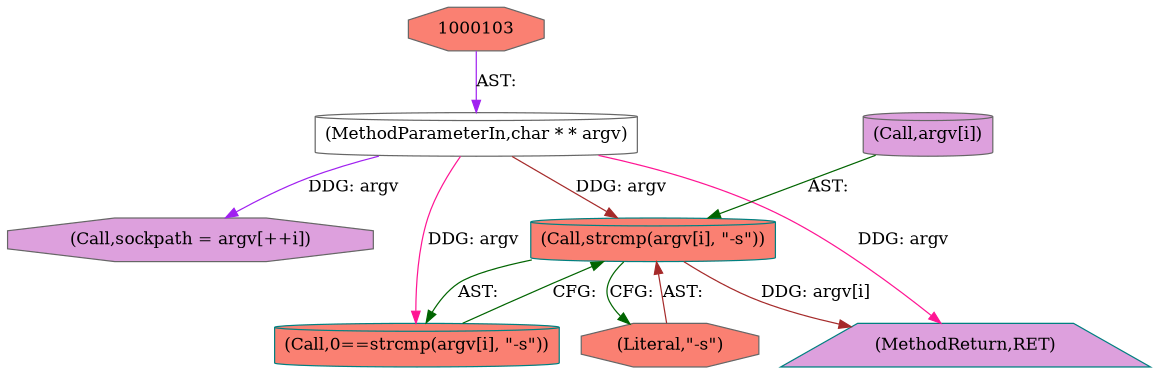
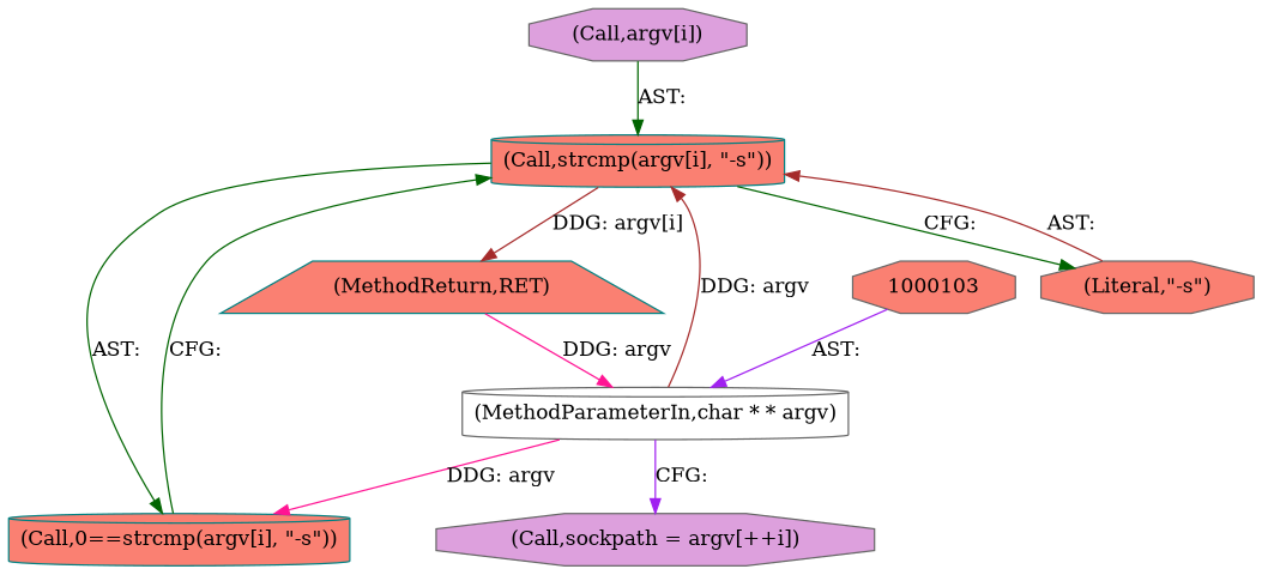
  digraph {
    node [color=gray40 fillcolor=salmon shape=cylinder style=filled]
    edge [color=darkgreen]
    n1 [color=teal label="(Call,strcmp(argv[i], \"-s\"))"]
-   n2 [color=teal fillcolor=plum label="(MethodReturn,RET)" shape=trapezium]
+   n2 [color=teal label="(MethodReturn,RET)" shape=trapezium]
    n3 [label="(Literal,\"-s\")" shape=octagon]
    n4 [color=teal label="(Call,0==strcmp(argv[i], \"-s\"))"]
    n5 [fillcolor=white label="(MethodParameterIn,char * * argv)"]
    n6 [fillcolor=plum label="(Call,sockpath = argv[++i])" shape=octagon]
    1000103 [shape=octagon]
-   n8 [fillcolor=plum label="(Call,argv[i])"]
+   n8 [fillcolor=plum label="(Call,argv[i])" shape=octagon]
    n1 -> n2 [color=brown label="DDG: argv[i]"]
    n1 -> n3 [label="CFG: "]
    n1 -> n4 [label="AST: "]
    n3 -> n1 [color=brown label="AST: "]
    n4 -> n1 [label="CFG: "]
    n5 -> n1 [color=brown label="DDG: argv"]
-   n5 -> n2 [color=deeppink label="DDG: argv"]
+   n2 -> n5 [color=deeppink label="DDG: argv"]
    n5 -> n4 [color=deeppink label="DDG: argv"]
-   n5 -> n6 [color=purple label="DDG: argv"]
+   n5 -> n6 [color=purple label="CFG: "]
    1000103 -> n5 [color=purple label="AST: "]
    n8 -> n1 [label="AST: "]
  }
